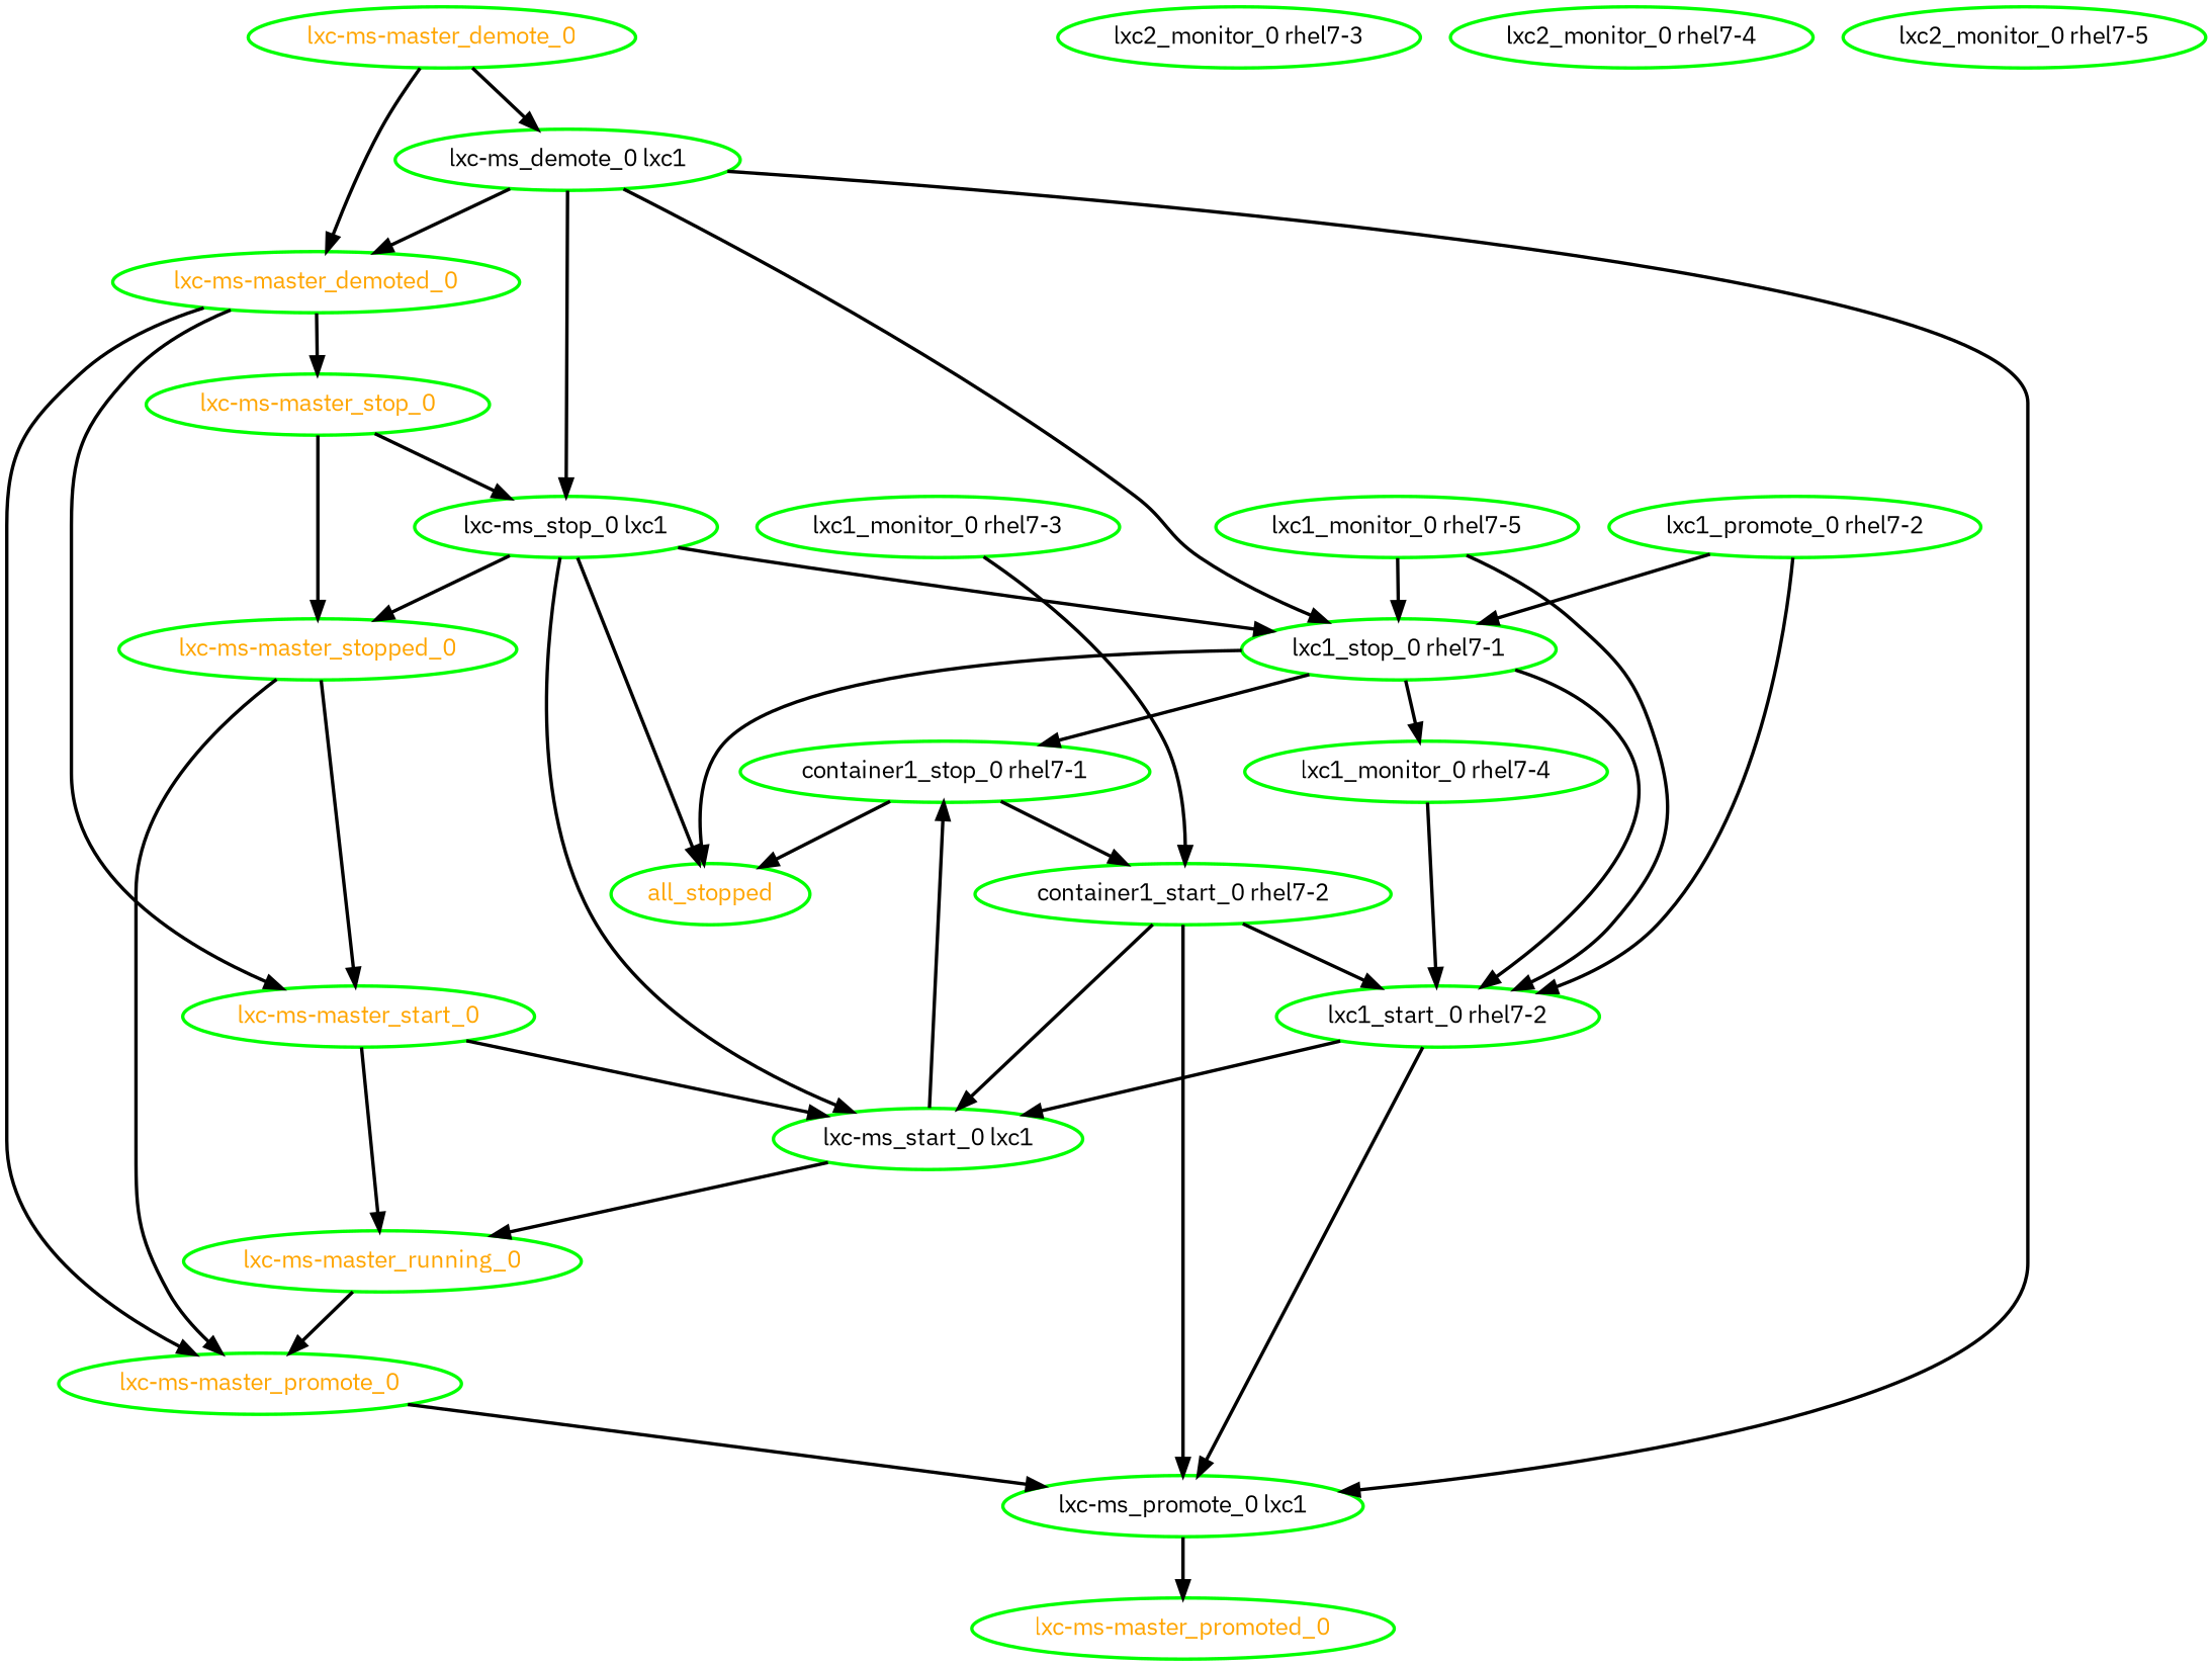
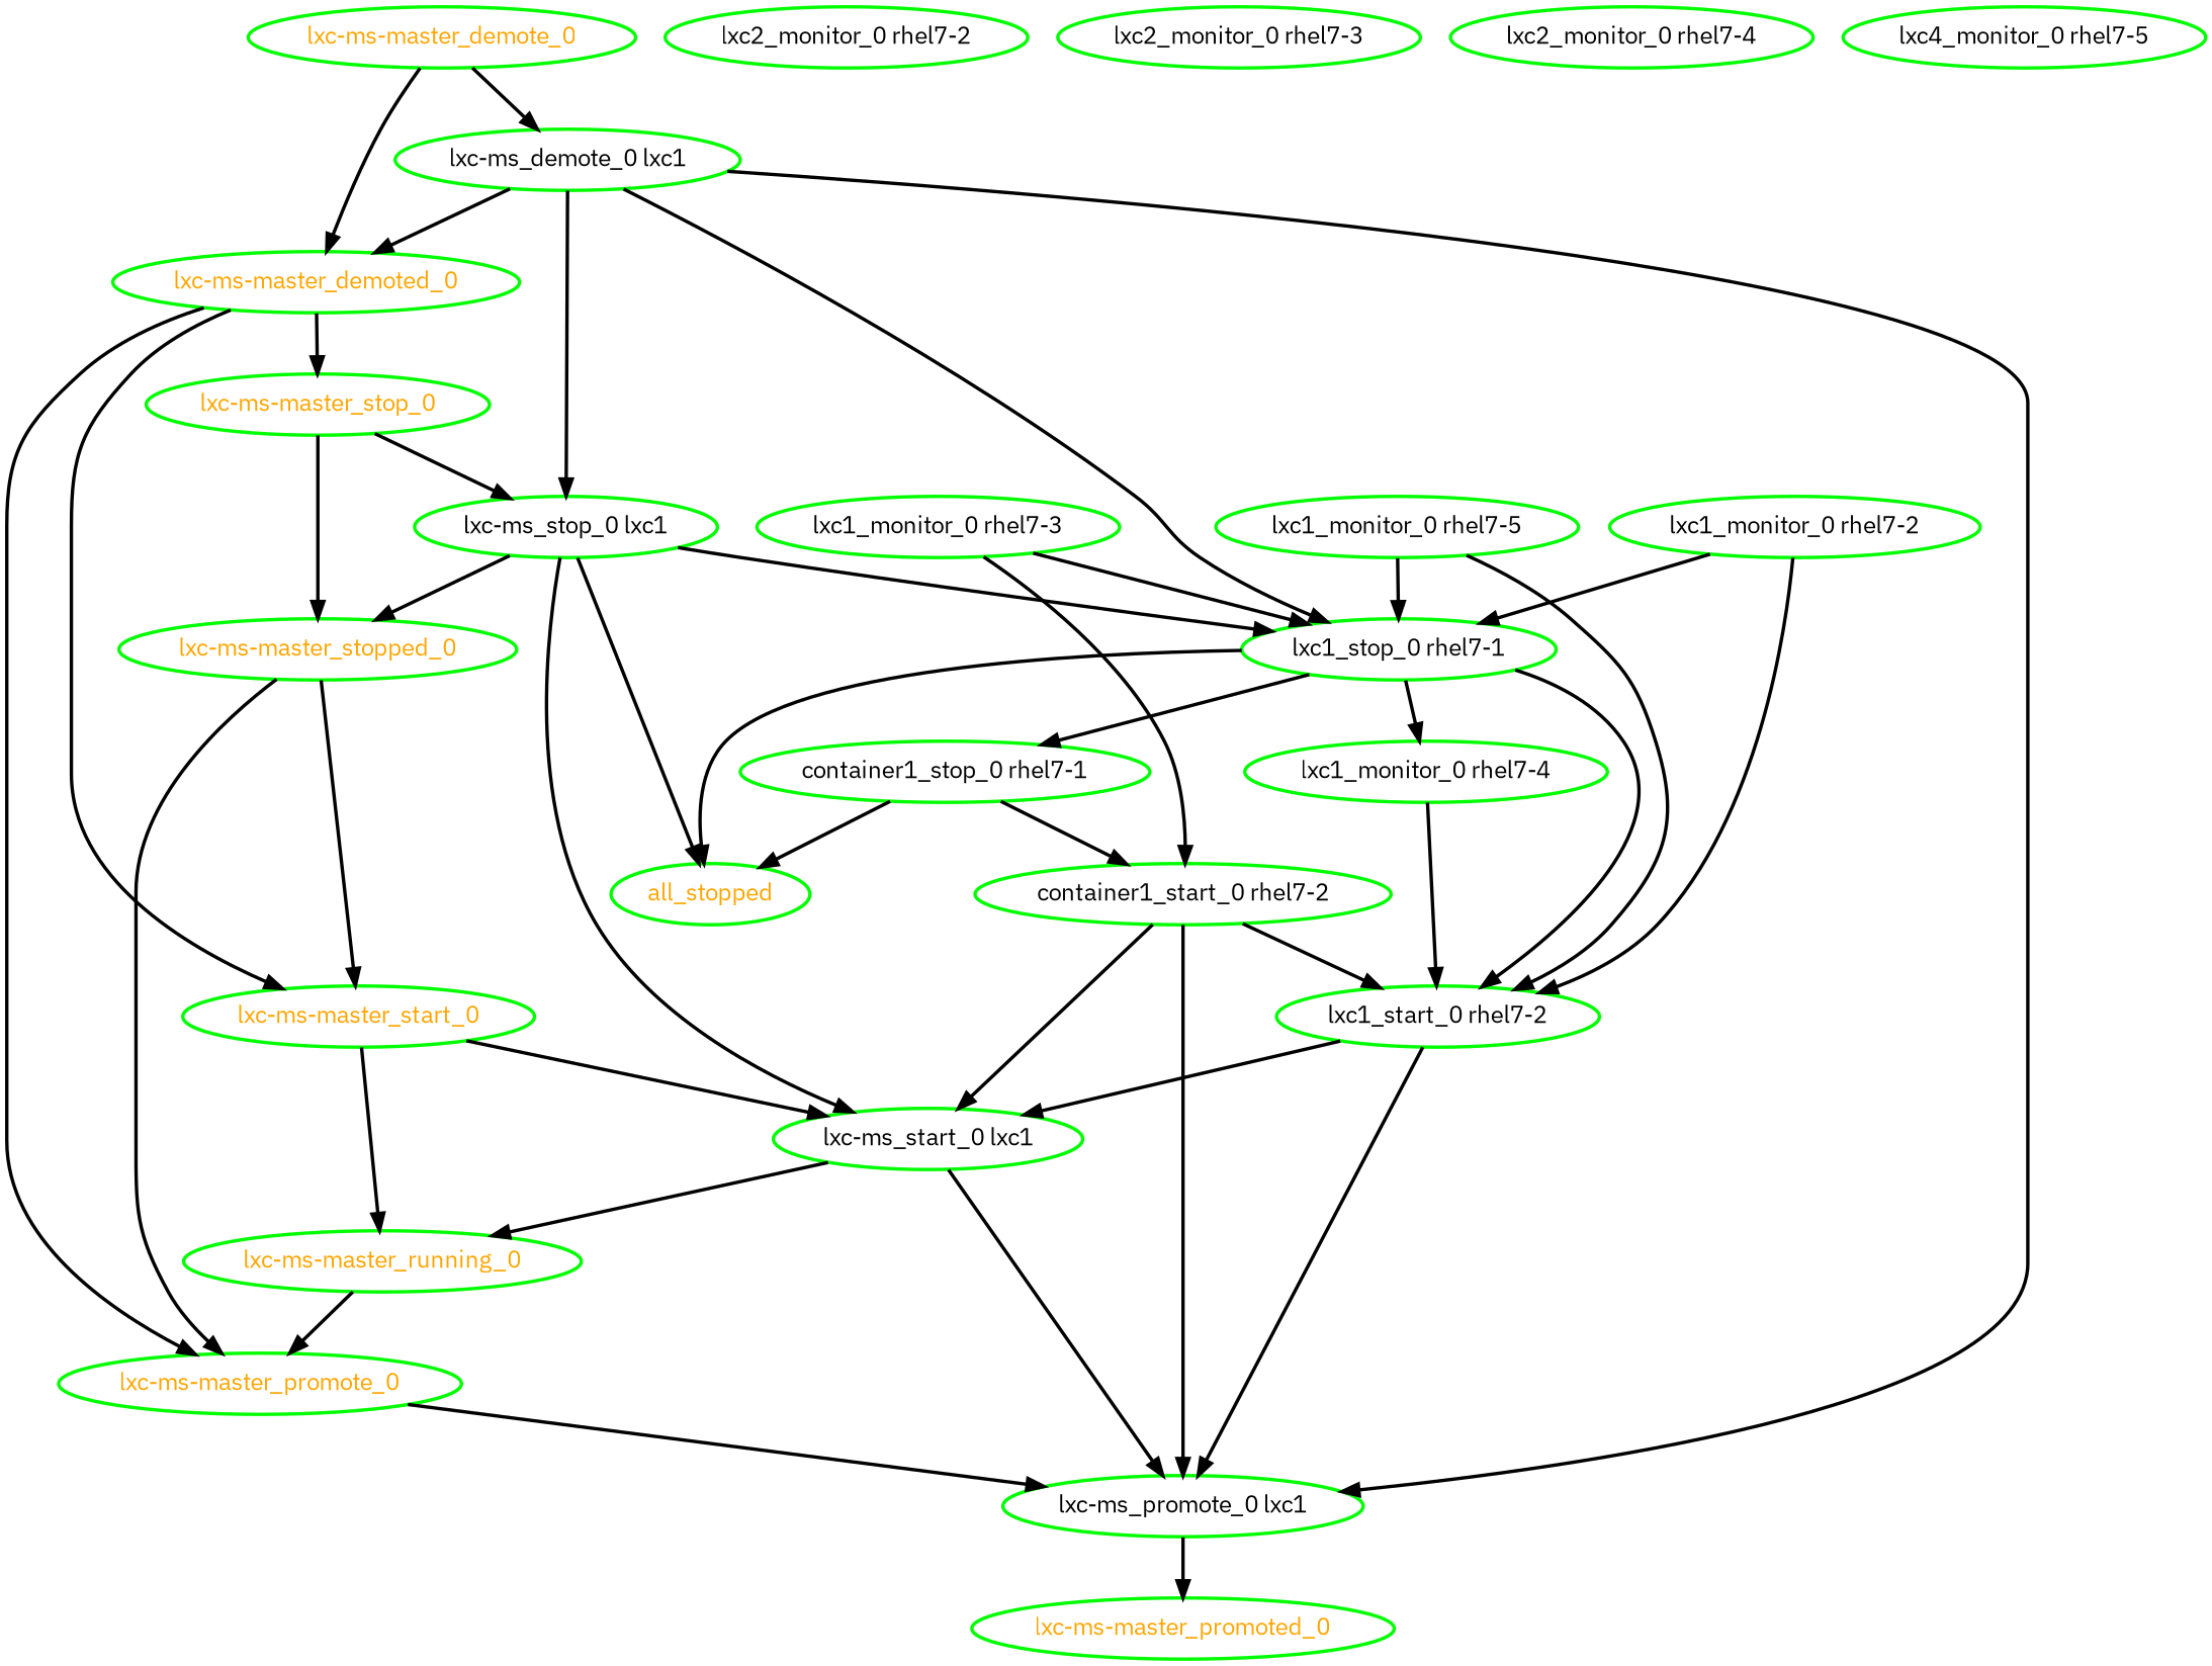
  digraph {
    fontname="IBM Plex Sans"
    node [color=green fontcolor=black fontname="IBM Plex Sans" style=bold]
    edge [fontname="IBM Plex Sans" style=bold]
    all_stopped [fontcolor=orange]
    "container1_start_0 rhel7-2"
    "lxc-ms_promote_0 lxc1"
    "lxc-ms_start_0 lxc1"
    "lxc1_start_0 rhel7-2"
    "lxc-ms-master_promoted_0" [fontcolor=orange]
    "lxc-ms-master_running_0" [fontcolor=orange]
    "lxc-ms-master_promote_0" [fontcolor=orange]
    "container1_stop_0 rhel7-1"
    "lxc-ms-master_demote_0" [fontcolor=orange]
    "lxc-ms-master_demoted_0" [fontcolor=orange]
    "lxc-ms_demote_0 lxc1"
    "lxc-ms-master_start_0" [fontcolor=orange]
    "lxc-ms-master_stop_0" [fontcolor=orange]
    "lxc-ms_stop_0 lxc1"
    "lxc1_stop_0 rhel7-1"
    "lxc-ms-master_stopped_0" [fontcolor=orange]
    "lxc1_monitor_0 rhel7-4"
-   "lxc1_monitor_0 rhel7-2" [label="lxc1_promote_0 rhel7-2"]
+   "lxc1_monitor_0 rhel7-2"
    "lxc1_monitor_0 rhel7-3"
    "lxc1_monitor_0 rhel7-5"
+   "lxc2_monitor_0 rhel7-2"
    "lxc2_monitor_0 rhel7-3"
    "lxc2_monitor_0 rhel7-4"
-   "lxc2_monitor_0 rhel7-5"
+   "lxc2_monitor_0 rhel7-5" [label="lxc4_monitor_0 rhel7-5"]
    "container1_start_0 rhel7-2" -> "lxc-ms_promote_0 lxc1"
    "container1_start_0 rhel7-2" -> "lxc-ms_start_0 lxc1"
    "container1_start_0 rhel7-2" -> "lxc1_start_0 rhel7-2"
    "lxc-ms_promote_0 lxc1" -> "lxc-ms-master_promoted_0"
-   "lxc-ms_start_0 lxc1" -> "container1_stop_0 rhel7-1"
+   "lxc-ms_start_0 lxc1" -> "lxc-ms_promote_0 lxc1"
    "lxc-ms_start_0 lxc1" -> "lxc-ms-master_running_0"
    "lxc1_start_0 rhel7-2" -> "lxc-ms_promote_0 lxc1"
    "lxc1_start_0 rhel7-2" -> "lxc-ms_start_0 lxc1"
    "lxc-ms-master_running_0" -> "lxc-ms-master_promote_0"
    "lxc-ms-master_promote_0" -> "lxc-ms_promote_0 lxc1"
    "container1_stop_0 rhel7-1" -> all_stopped
    "container1_stop_0 rhel7-1" -> "container1_start_0 rhel7-2"
    "lxc-ms-master_demote_0" -> "lxc-ms-master_demoted_0"
    "lxc-ms-master_demote_0" -> "lxc-ms_demote_0 lxc1"
    "lxc-ms-master_demoted_0" -> "lxc-ms-master_promote_0"
    "lxc-ms-master_demoted_0" -> "lxc-ms-master_start_0"
    "lxc-ms-master_demoted_0" -> "lxc-ms-master_stop_0"
    "lxc-ms_demote_0 lxc1" -> "lxc-ms_promote_0 lxc1"
    "lxc-ms_demote_0 lxc1" -> "lxc-ms-master_demoted_0"
    "lxc-ms_demote_0 lxc1" -> "lxc-ms_stop_0 lxc1"
    "lxc-ms_demote_0 lxc1" -> "lxc1_stop_0 rhel7-1"
    "lxc-ms-master_start_0" -> "lxc-ms_start_0 lxc1"
    "lxc-ms-master_start_0" -> "lxc-ms-master_running_0"
    "lxc-ms-master_stop_0" -> "lxc-ms_stop_0 lxc1"
    "lxc-ms-master_stop_0" -> "lxc-ms-master_stopped_0"
    "lxc-ms_stop_0 lxc1" -> all_stopped
    "lxc-ms_stop_0 lxc1" -> "lxc-ms_start_0 lxc1"
    "lxc-ms_stop_0 lxc1" -> "lxc1_stop_0 rhel7-1"
    "lxc-ms_stop_0 lxc1" -> "lxc-ms-master_stopped_0"
    "lxc1_stop_0 rhel7-1" -> all_stopped
    "lxc1_stop_0 rhel7-1" -> "lxc1_start_0 rhel7-2"
    "lxc1_stop_0 rhel7-1" -> "container1_stop_0 rhel7-1"
    "lxc1_stop_0 rhel7-1" -> "lxc1_monitor_0 rhel7-4"
    "lxc-ms-master_stopped_0" -> "lxc-ms-master_promote_0"
    "lxc-ms-master_stopped_0" -> "lxc-ms-master_start_0"
    "lxc1_monitor_0 rhel7-4" -> "lxc1_start_0 rhel7-2"
    "lxc1_monitor_0 rhel7-2" -> "lxc1_start_0 rhel7-2"
    "lxc1_monitor_0 rhel7-2" -> "lxc1_stop_0 rhel7-1"
    "lxc1_monitor_0 rhel7-3" -> "container1_start_0 rhel7-2"
+   "lxc1_monitor_0 rhel7-3" -> "lxc1_stop_0 rhel7-1"
    "lxc1_monitor_0 rhel7-5" -> "lxc1_start_0 rhel7-2"
    "lxc1_monitor_0 rhel7-5" -> "lxc1_stop_0 rhel7-1"
  }
